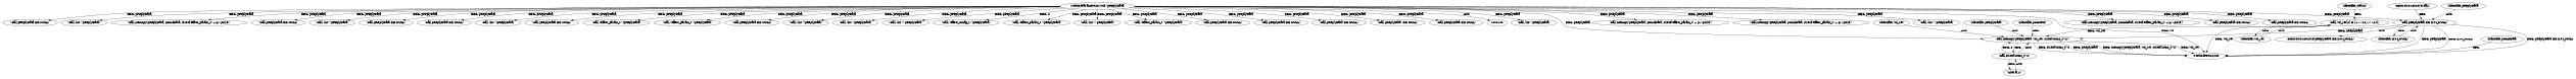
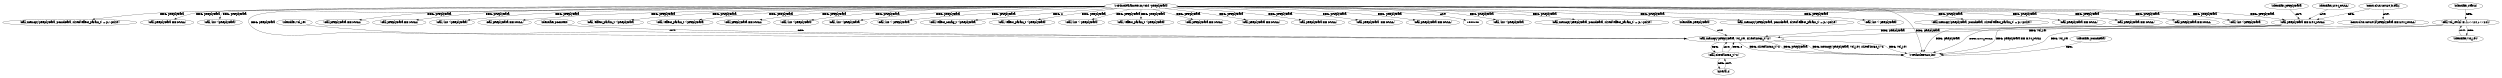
  digraph {
    n1 [label="(Call,memcpy(pReplyData, vol_ret, sizeof(int32_t)*2))"]
    n2 [label="(Call,sizeof(int32_t)*2)"]
    n3 [label="(MethodReturn,int)"]
    n4 [label="(Literal,2)"]
    n5 [label="(Call,pReplyData == LVM_NULL)"]
    n6 [label="(ControlStructure,if(pReplyData == LVM_NULL))"]
    n7 [label="(Identifier,LVM_NULL)"]
    n8 [label="(MethodParameterIn,void *pReplyData)"]
    n9 [label="(Call,(int *)pReplyData)"]
    n10 [label="(Call,memcpy(pReplyData, pCmdData, sizeof(effect_param_t) + p->psize))"]
    n11 [label="(Call,memcpy(pReplyData, pCmdData, sizeof(effect_param_t) + p->psize))"]
    n12 [label="(Call,(int *) pReplyData)"]
    n13 [label="(Call,memcpy(pReplyData, pCmdData, sizeof(effect_param_t) + p->psize))"]
    n14 [label="(Call,pReplyData == NULL)"]
    n15 [label="(Call,pReplyData == NULL)"]
    n16 [label="(Call,pReplyData == NULL)"]
    n17 [label="(Call,(int *)pReplyData)"]
    n18 [label="(Call,memcpy(pReplyData, pCmdData, sizeof(effect_param_t) + p->psize))"]
    n19 [label="(Call,pReplyData == NULL)"]
    n20 [label="(Call,(int *)pReplyData)"]
    n21 [label="(Call,pReplyData == NULL)"]
    n22 [label="(Call,pReplyData == NULL)"]
    n23 [label="(Call,(int *)pReplyData)"]
    n24 [label="(Call,pReplyData == NULL)"]
    n25 [label="(Call,(effect_param_t *)pReplyData)"]
    n26 [label="(Call,(effect_param_t *)pReplyData)"]
    n27 [label="(Call,pReplyData == NULL)"]
    n28 [label="(Call,(int *)pReplyData)"]
    n29 [label="(Call,(int *)pReplyData)"]
    n30 [label="(Call,(int *) pReplyData)"]
    n31 [label="(Call,(effect_config_t *)pReplyData)"]
    n32 [label="(Call,(effect_param_t *)pReplyData)"]
    n33 [label="(Call,(int *) pReplyData)"]
    n34 [label="(Call,(effect_param_t *)pReplyData)"]
    n35 [label="(Call,pReplyData == NULL)"]
    n36 [label="(Call,pReplyData == NULL)"]
    n37 [label="(Call,pReplyData == NULL)"]
    n38 [label="(Call,pReplyData  == NULL)"]
    n39 [label="(Call,pReplyData == NULL)"]
    1000108
    n41 [label="(Call,vol_ret[2] = {1<<24,1<<24})"]
    n42 [label="(Identifier,vol_ret)"]
    n43 [label="(Identifier,pReplyData)"]
    n44 [label="(Identifier,pReplyData)"]
    n45 [label="(Identifier,pCmdData)"]
    n46 [label="(Identifier,pContext)"]
    n47 [label="(Identifier,status)"]
    n48 [label="(ControlStructure,break;)"]
    n49 [label="(Identifier,vol_ret)"]
    n1 -> n2 [label="CFG: "]
    n1 -> n3 [label="DDG: memcpy(pReplyData, vol_ret, sizeof(int32_t)*2)"]
    n1 -> n3 [label="DDG: vol_ret"]
    n1 -> n3 [label="DDG: sizeof(int32_t)*2"]
    n1 -> n3 [label="DDG: pReplyData"]
    n2 -> n1 [label="AST: "]
    n2 -> n1 [label="DDG: 2"]
    n2 -> n4 [label="CFG: "]
    n4 -> n2 [label="AST: "]
    n5 -> n1 [label="DDG: pReplyData"]
    n5 -> n3 [label="DDG: LVM_NULL"]
    n5 -> n3 [label="DDG: pReplyData == LVM_NULL"]
    n5 -> n3 [label="DDG: pReplyData"]
-   n5 -> n6 [label="AST: "]
-   n5 -> n7 [label="CFG: "]
+   n48 -> n6 [label="AST: "]
    n7 -> n5 [label="AST: "]
    n8 -> n1 [label="DDG: pReplyData"]
-   n8 -> n3 [label="DDG: vol"]
+   n8 -> n3 [label="DDG: pReplyData"]
    n8 -> n5 [label="DDG: pReplyData"]
    n8 -> n9 [label="DDG: pReplyData"]
    n8 -> n10 [label="DDG: pReplyData"]
    n8 -> n11 [label="DDG: pReplyData"]
    n8 -> n12 [label="DDG: pReplyData"]
    n8 -> n13 [label="DDG: pReplyData"]
    n8 -> n14 [label="DDG: pReplyData"]
    n8 -> n15 [label="DDG: pReplyData"]
    n8 -> n16 [label="DDG: pReplyData"]
    n8 -> n17 [label="DDG: pReplyData"]
    n8 -> n18 [label="DDG: pReplyData"]
    n8 -> n19 [label="DDG: pReplyData"]
    n8 -> n20 [label="DDG: pReplyData"]
    n8 -> n21 [label="DDG: pReplyData"]
    n8 -> n22 [label="DDG: pReplyData"]
    n8 -> n23 [label="DDG: pReplyData"]
    n8 -> n24 [label="DDG: pReplyData"]
    n8 -> n25 [label="DDG: pReplyData"]
    n8 -> n26 [label="DDG: pReplyData"]
    n8 -> n27 [label="DDG: pReplyData"]
    n8 -> n28 [label="DDG: pReplyData"]
    n8 -> n29 [label="DDG: pReplyData"]
    n8 -> n30 [label="DDG: pReplyData"]
    n8 -> n31 [label="DDG: 2"]
    n8 -> n32 [label="DDG: pReplyData"]
    n8 -> n33 [label="DDG: pReplyData"]
    n8 -> n34 [label="DDG: pReplyData"]
    n8 -> n35 [label="DDG: pReplyData"]
    n8 -> n36 [label="DDG: pReplyData"]
    n8 -> n37 [label="DDG: pReplyData"]
    n8 -> n38 [label="DDG: pReplyData"]
    n8 -> n39 [label="DDG: pReplyData"]
    n8 -> 1000108 [label="AST: "]
    n41 -> n1 [label="DDG: vol_ret"]
    n41 -> n3 [label="DDG: vol_ret"]
    n41 -> n42 [label="CFG: "]
    n42 -> n41 [label="AST: "]
    n43 -> n1 [label="AST: "]
    n44 -> n5 [label="AST: "]
    n45 -> n3 [label="CFG: "]
    n46 -> n1 [label="CFG: "]
    n47 -> n41 [label="CFG: "]
    n48 -> n5 [label="CFG: "]
    n49 -> n1 [label="AST: "]
  }
